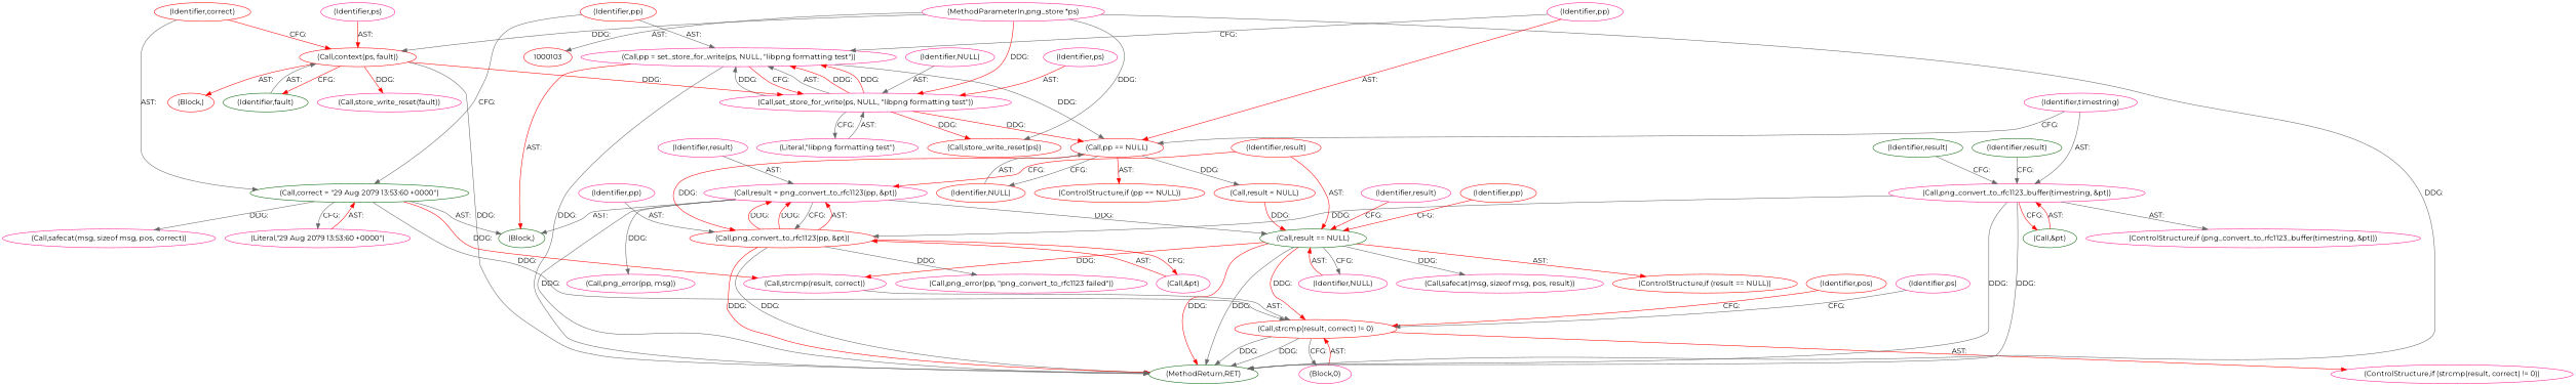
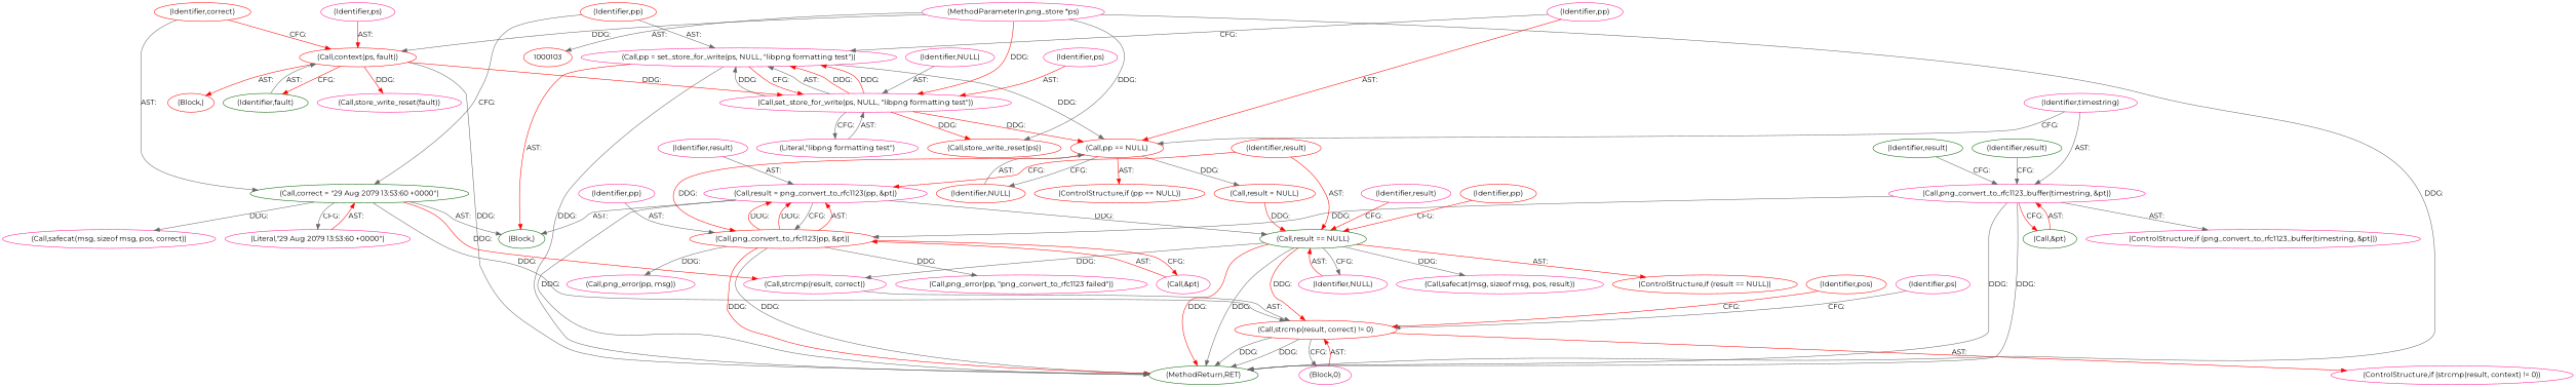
  digraph {
    fontname=Montserrat
    node [color=deeppink fontname=Montserrat]
    edge [color=gray40 fontname=Montserrat]
    n1 [color=red label="(Call,strcmp(result, correct) != 0)"]
    n2 [label="(Block,0)"]
-   n3 [label="(ControlStructure,if (strcmp(result, correct) != 0))"]
+   n3 [label="(ControlStructure,if (strcmp(result, context) != 0))"]
    n4 [color=darkgreen label="(MethodReturn,RET)"]
    n5 [color=darkgreen label="(Call,result == NULL)"]
    n6 [label="(Call,strcmp(result, correct))"]
    n7 [label="(Identifier,NULL)"]
    n8 [label="(Call,safecat(msg, sizeof msg, pos, result))"]
    n9 [color=red label="(ControlStructure,if (result == NULL))"]
    n10 [label="(Call,result = png_convert_to_rfc1123(pp, &pt))"]
    n11 [color=red label="(Call,png_convert_to_rfc1123(pp, &pt))"]
    n12 [color=darkgreen label="(Block,)"]
    n13 [label="(Call,png_error(pp, \"png_convert_to_rfc1123 failed\"))"]
    n14 [label="(Call,png_error(pp, msg))"]
    n15 [label="(Call,&pt)"]
    n16 [color=red label="(Call,pp == NULL)"]
    n17 [color=red label="(Call,result = NULL)"]
    n18 [color=red label="(ControlStructure,if (pp == NULL))"]
    n19 [color=red label="(Identifier,NULL)"]
    n20 [label="(Call,pp = set_store_for_write(ps, NULL, \"libpng formatting test\"))"]
    n21 [label="(Call,set_store_for_write(ps, NULL, \"libpng formatting test\"))"]
    n22 [color=red label="(Call,store_write_reset(ps))"]
    n23 [label="(Literal,\"libpng formatting test\")"]
    n24 [color=red label="(Call,context(ps, fault))"]
    n25 [label="(Call,store_write_reset(fault))"]
    n26 [color=red label="(Block,)"]
    n27 [color=darkgreen label="(Identifier,fault)"]
    n28 [label="(MethodParameterIn,png_store *ps)"]
    1000103 [color=red]
    n30 [label="(Call,png_convert_to_rfc1123_buffer(timestring, &pt))"]
    n31 [label="(ControlStructure,if (png_convert_to_rfc1123_buffer(timestring, &pt)))"]
    n32 [color=darkgreen label="(Call,&pt)"]
    n33 [color=darkgreen label="(Call,correct = \"29 Aug 2079 13:53:60 +0000\")"]
    n34 [label="(Literal,\"29 Aug 2079 13:53:60 +0000\")"]
    n35 [label="(Call,safecat(msg, sizeof msg, pos, correct))"]
    n36 [color=darkgreen label="(Identifier,result)"]
    n37 [color=red label="(Identifier,pp)"]
    n38 [color=red label="(Identifier,pos)"]
    n39 [label="(Identifier,result)"]
    n40 [label="(Identifier,ps)"]
    n41 [color=darkgreen label="(Identifier,result)"]
    n42 [color=red label="(Identifier,correct)"]
    n43 [color=red label="(Identifier,pp)"]
    n44 [color=red label="(Identifier,result)"]
    n45 [label="(Identifier,ps)"]
    n46 [label="(Identifier,timestring)"]
    n47 [label="(Identifier,ps)"]
    n48 [label="(Identifier,pp)"]
    n49 [label="(Identifier,NULL)"]
    n50 [label="(Identifier,pp)"]
    n51 [label="(Identifier,result)"]
    n1 -> n2 [label="CFG: "]
    n1 -> n3 [color=red label="AST: "]
    n1 -> n4 [label="DDG: "]
    n1 -> n4 [label="DDG: "]
    n2 -> n1 [color=red label="AST: "]
    n5 -> n1 [color=red label="DDG: "]
    n5 -> n4 [color=red label="DDG: "]
    n5 -> n4 [label="DDG: "]
-   n5 -> n6 [color=red label="DDG: "]
+   n5 -> n6 [label="DDG: "]
    n5 -> n7 [label="CFG: "]
    n5 -> n8 [label="DDG: "]
    n5 -> n9 [color=red label="AST: "]
    n6 -> n1 [label="AST: "]
    n7 -> n5 [color=red label="AST: "]
    n10 -> n4 [label="DDG: "]
    n10 -> n5 [label="DDG: "]
    n10 -> n11 [label="CFG: "]
    n10 -> n12 [label="AST: "]
    n11 -> n4 [label="DDG: "]
    n11 -> n4 [color=red label="DDG: "]
    n11 -> n10 [color=red label="AST: "]
    n11 -> n10 [color=red label="DDG: "]
    n11 -> n10 [color=red label="DDG: "]
    n11 -> n13 [label="DDG: "]
-   n10 -> n14 [label="DDG: "]
+   n11 -> n14 [label="DDG: "]
    n11 -> n15 [color=red label="CFG: "]
    n15 -> n11 [color=red label="AST: "]
    n16 -> n11 [color=red label="DDG: "]
    n16 -> n17 [label="DDG: "]
    n16 -> n18 [color=red label="AST: "]
    n16 -> n19 [label="CFG: "]
    n17 -> n5 [color=red label="DDG: "]
    n19 -> n16 [label="AST: "]
    n20 -> n4 [label="DDG: "]
    n20 -> n12 [color=red label="AST: "]
    n20 -> n16 [label="DDG: "]
    n20 -> n21 [color=red label="CFG: "]
    n21 -> n16 [color=red label="DDG: "]
    n21 -> n20 [label="AST: "]
    n21 -> n20 [color=red label="DDG: "]
    n21 -> n20 [color=red label="DDG: "]
    n21 -> n20 [label="DDG: "]
    n21 -> n22 [color=red label="DDG: "]
    n21 -> n23 [label="CFG: "]
    n23 -> n21 [label="AST: "]
    n24 -> n4 [label="DDG: "]
    n24 -> n21 [color=red label="DDG: "]
    n24 -> n25 [color=red label="DDG: "]
    n24 -> n26 [color=red label="AST: "]
    n24 -> n27 [color=red label="CFG: "]
    n27 -> n24 [label="AST: "]
    n28 -> n4 [label="DDG: "]
    n28 -> n21 [color=red label="DDG: "]
    n28 -> n22 [label="DDG: "]
    n28 -> n24 [label="DDG: "]
    n28 -> 1000103 [label="AST: "]
    n30 -> n4 [label="DDG: "]
    n30 -> n4 [label="DDG: "]
    n30 -> n11 [label="DDG: "]
    n30 -> n31 [label="AST: "]
    n30 -> n32 [color=red label="CFG: "]
    n32 -> n30 [color=red label="AST: "]
    n33 -> n1 [label="DDG: "]
    n33 -> n6 [color=red label="DDG: "]
    n33 -> n12 [label="AST: "]
    n33 -> n34 [label="CFG: "]
    n33 -> n35 [label="DDG: "]
    n34 -> n33 [color=red label="AST: "]
    n36 -> n30 [label="CFG: "]
    n37 -> n20 [label="AST: "]
    n37 -> n33 [label="CFG: "]
    n38 -> n1 [color=red label="CFG: "]
    n39 -> n10 [label="AST: "]
    n40 -> n1 [label="CFG: "]
    n41 -> n30 [label="CFG: "]
    n42 -> n24 [color=red label="CFG: "]
    n42 -> n33 [label="AST: "]
    n43 -> n5 [color=red label="CFG: "]
    n44 -> n5 [color=red label="AST: "]
    n44 -> n10 [color=red label="CFG: "]
    n45 -> n21 [color=red label="AST: "]
    n46 -> n16 [label="CFG: "]
    n46 -> n30 [label="AST: "]
    n47 -> n24 [color=red label="AST: "]
    n48 -> n11 [label="AST: "]
    n49 -> n21 [label="AST: "]
    n50 -> n16 [color=red label="AST: "]
    n50 -> n20 [label="CFG: "]
    n51 -> n5 [color=red label="CFG: "]
  }
